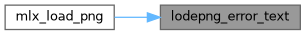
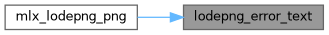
  digraph {
    rankdir=RL
    node [fontname=Helvetica fontsize=10 shape=box style=filled]
    n1 [color=gray40 fillcolor=grey60 fontcolor=black height=0.2 label=lodepng_error_text width=0.4]
-   n2 [color=grey40 fillcolor=white height=0.2 label=mlx_load_png width=0.4]
+   n2 [color=grey40 fillcolor=white height=0.2 label=mlx_lodepng_png width=0.4]
    n1 -> n2 [color=steelblue1 dir=back fontname=Helvetica fontsize=10 labelfontname=Helvetica labelfontsize=10 style=solid]
  }
